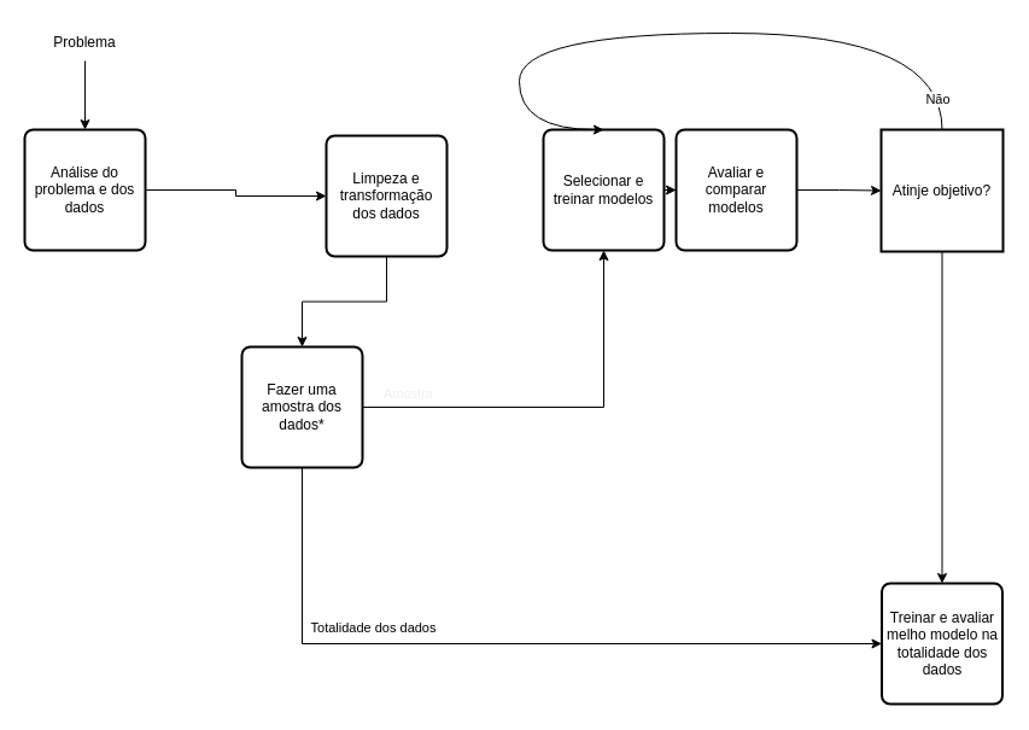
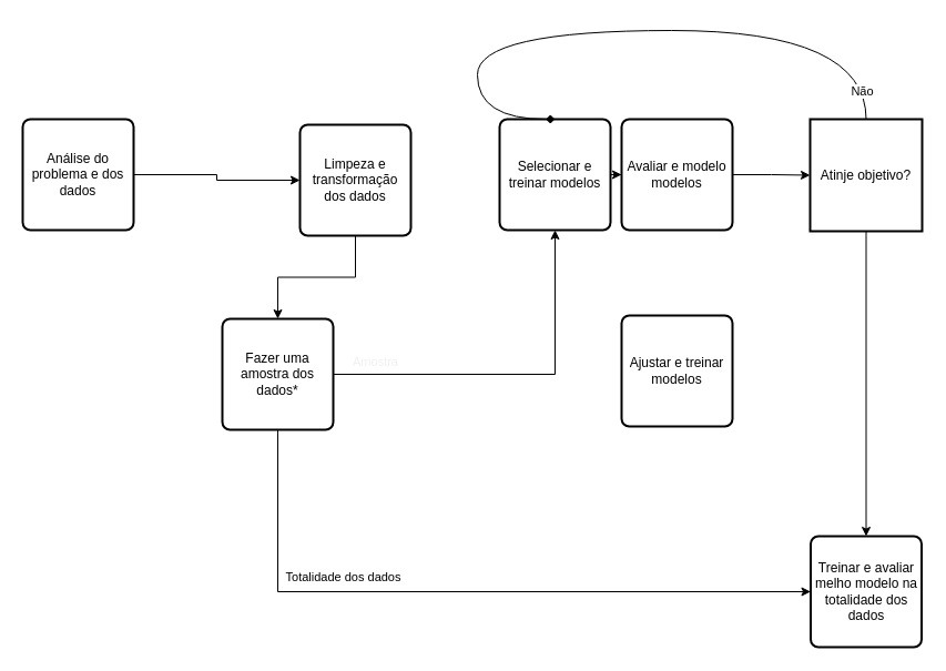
  <mxCell id="0" />
  <mxCell id="1" parent="0" />
  <mxCell id="2" value="" style="edgeStyle=orthogonalEdgeStyle;rounded=0;orthogonalLoop=1;jettySize=auto;html=1;" edge="1" parent="1" source="3" target="7"><mxGeometry relative="1" as="geometry" /></mxCell>
  <mxCell id="3" value="Análise do problema e dos dados" style="rounded=1;whiteSpace=wrap;html=1;absoluteArcSize=1;arcSize=14;strokeWidth=2;" vertex="1" parent="1"><mxGeometry x="20" y="107" width="100" height="100" as="geometry" /></mxCell>
- <mxCell id="4" value="" style="edgeStyle=orthogonalEdgeStyle;rounded=0;orthogonalLoop=1;jettySize=auto;html=1;" edge="1" parent="1" source="5" target="3"><mxGeometry relative="1" as="geometry" /></mxCell>
- <mxCell id="5" value="Problema" style="text;html=1;strokeColor=none;fillColor=none;align=center;verticalAlign=middle;whiteSpace=wrap;rounded=1;" vertex="1" parent="1"><mxGeometry x="40" y="20" width="60" height="30" as="geometry" /></mxCell>
  <mxCell id="6" value="" style="edgeStyle=orthogonalEdgeStyle;rounded=0;orthogonalLoop=1;jettySize=auto;html=1;" edge="1" parent="1" source="7" target="17"><mxGeometry relative="1" as="geometry" /></mxCell>
  <mxCell id="7" value="Limpeza e transformação dos dados" style="rounded=1;whiteSpace=wrap;html=1;absoluteArcSize=1;arcSize=14;strokeWidth=2;" vertex="1" parent="1"><mxGeometry x="270" y="112" width="100" height="100" as="geometry" /></mxCell>
  <mxCell id="8" style="edgeStyle=orthogonalEdgeStyle;rounded=0;orthogonalLoop=1;jettySize=auto;html=1;entryX=0;entryY=0.5;entryDx=0;entryDy=0;" edge="1" parent="1" source="9" target="11"><mxGeometry relative="1" as="geometry" /></mxCell>
  <mxCell id="9" value="Selecionar e treinar modelos" style="rounded=1;whiteSpace=wrap;html=1;absoluteArcSize=1;arcSize=14;strokeWidth=2;" vertex="1" parent="1"><mxGeometry x="450" y="107" width="100" height="100" as="geometry" /></mxCell>
  <mxCell id="10" value="" style="edgeStyle=orthogonalEdgeStyle;rounded=0;orthogonalLoop=1;jettySize=auto;html=1;" edge="1" parent="1" source="11" target="21"><mxGeometry relative="1" as="geometry" /></mxCell>
- <mxCell id="11" value="Avaliar e comparar modelos" style="rounded=1;whiteSpace=wrap;html=1;absoluteArcSize=1;arcSize=14;strokeWidth=2;" vertex="1" parent="1"><mxGeometry x="560" y="107" width="100" height="100" as="geometry" /></mxCell>
+ <mxCell id="11" value="Avaliar e modelo modelos" style="rounded=1;whiteSpace=wrap;html=1;absoluteArcSize=1;arcSize=14;strokeWidth=2;" vertex="1" parent="1"><mxGeometry x="560" y="107" width="100" height="100" as="geometry" /></mxCell>
+ <mxCell id="12" value="Ajustar e treinar modelos" style="rounded=1;whiteSpace=wrap;html=1;absoluteArcSize=1;arcSize=14;strokeWidth=2;" vertex="1" parent="1"><mxGeometry x="560" y="284" width="100" height="100" as="geometry" /></mxCell>
  <mxCell id="13" style="edgeStyle=orthogonalEdgeStyle;rounded=0;orthogonalLoop=1;jettySize=auto;html=1;entryX=0.5;entryY=1;entryDx=0;entryDy=0;" edge="1" parent="1" source="17" target="9"><mxGeometry relative="1" as="geometry" /></mxCell>
  <mxCell id="14" value="Amostra" style="edgeLabel;html=1;align=center;verticalAlign=middle;resizable=0;points=[];fontColor=#f0f0f0;" vertex="1" connectable="0" parent="13"><mxGeometry x="-0.698" y="1" relative="1" as="geometry"><mxPoint x="-13" y="-11" as="offset" /></mxGeometry></mxCell>
  <mxCell id="15" style="edgeStyle=orthogonalEdgeStyle;rounded=0;orthogonalLoop=1;jettySize=auto;html=1;entryX=0;entryY=0.5;entryDx=0;entryDy=0;" edge="1" parent="1" source="17" target="22"><mxGeometry relative="1" as="geometry"><Array as="points"><mxPoint x="250" y="533" /></Array></mxGeometry></mxCell>
  <mxCell id="16" value="Totalidade dos dados" style="edgeLabel;html=1;align=center;verticalAlign=middle;resizable=0;points=[];" vertex="1" connectable="0" parent="15"><mxGeometry x="-0.59" y="-2" relative="1" as="geometry"><mxPoint x="60" y="4" as="offset" /></mxGeometry></mxCell>
  <mxCell id="17" value="Fazer uma amostra dos dados*" style="rounded=1;whiteSpace=wrap;html=1;absoluteArcSize=1;arcSize=14;strokeWidth=2;" vertex="1" parent="1"><mxGeometry x="200" y="287" width="100" height="100" as="geometry" /></mxCell>
- <mxCell id="18" style="edgeStyle=orthogonalEdgeStyle;rounded=0;orthogonalLoop=1;jettySize=auto;html=1;entryX=0.5;entryY=0;entryDx=0;entryDy=0;curved=1;" edge="1" parent="1" source="21" target="9"><mxGeometry relative="1" as="geometry"><Array as="points"><mxPoint x="781" y="27" /><mxPoint x="430" y="27" /></Array></mxGeometry></mxCell>
+ <mxCell id="18" style="edgeStyle=orthogonalEdgeStyle;rounded=0;orthogonalLoop=1;jettySize=auto;html=1;entryX=0.5;entryY=0;entryDx=0;entryDy=0;curved=1;endArrow=diamond;" edge="1" parent="1" source="21" target="9"><mxGeometry relative="1" as="geometry"><Array as="points"><mxPoint x="781" y="27" /><mxPoint x="430" y="27" /></Array></mxGeometry></mxCell>
  <mxCell id="19" value="Não" style="edgeLabel;html=1;align=center;verticalAlign=middle;resizable=0;points=[];" vertex="1" connectable="0" parent="18"><mxGeometry x="-0.907" y="4" relative="1" as="geometry"><mxPoint y="1" as="offset" /></mxGeometry></mxCell>
  <mxCell id="20" style="edgeStyle=orthogonalEdgeStyle;rounded=0;orthogonalLoop=1;jettySize=auto;html=1;" edge="1" parent="1" source="21" target="22"><mxGeometry relative="1" as="geometry" /></mxCell>
  <mxCell id="21" value="Atinje objetivo?" style="whiteSpace=wrap;html=1;arcSize=14;strokeWidth=2;rounded=0;" vertex="1" parent="1"><mxGeometry x="730" y="107" width="101" height="101" as="geometry" /></mxCell>
  <mxCell id="22" value="Treinar e avaliar melho modelo na totalidade dos dados" style="rounded=1;whiteSpace=wrap;html=1;absoluteArcSize=1;arcSize=14;strokeWidth=2;" vertex="1" parent="1"><mxGeometry x="730.5" y="483" width="100" height="100" as="geometry" /></mxCell>
